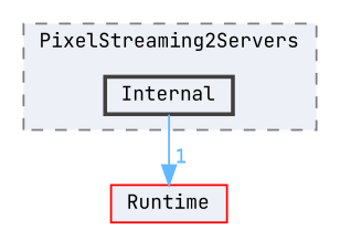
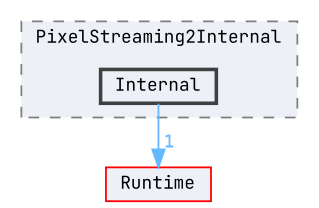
  digraph {
    compound=true
    fontname="JetBrains Mono"
    node [fillcolor="#edf0f7" fontname="JetBrains Mono" fontsize=10 shape=box]
    n1 [color=grey25 height=0.2 label=Internal style="filled,bold" width=0.4]
    n2 [color=red height=0.2 label=Runtime style=filled width=0.4]
    subgraph cluster_1 {
      bgcolor="#edf0f7"
      fontsize=10
-     label=PixelStreaming2Servers
+     label=PixelStreaming2Internal
      pencolor=grey50
      style="filled,dashed"
      n1
    }
    n1 -> n2 [color=steelblue1 fontcolor=steelblue1 fontname="JetBrains Mono" fontsize=10 headlabel=1 labeldistance=1.5 labelfontname=Helvetica labelfontsize=10]
  }
